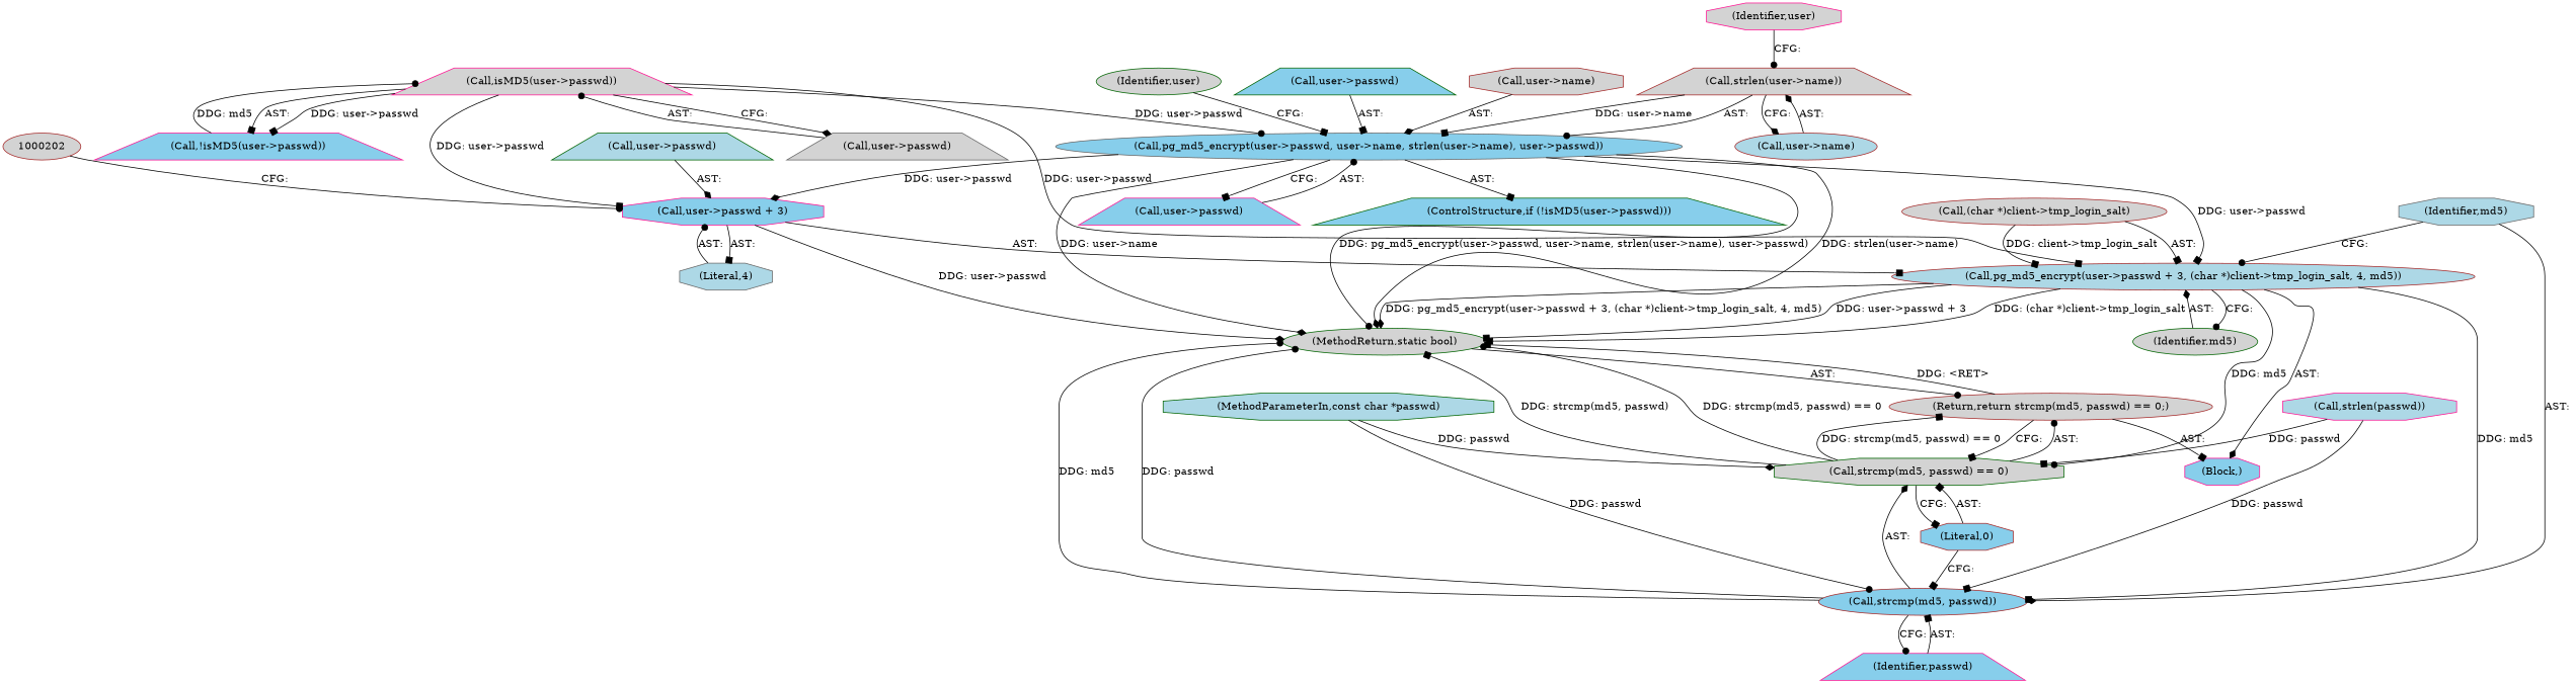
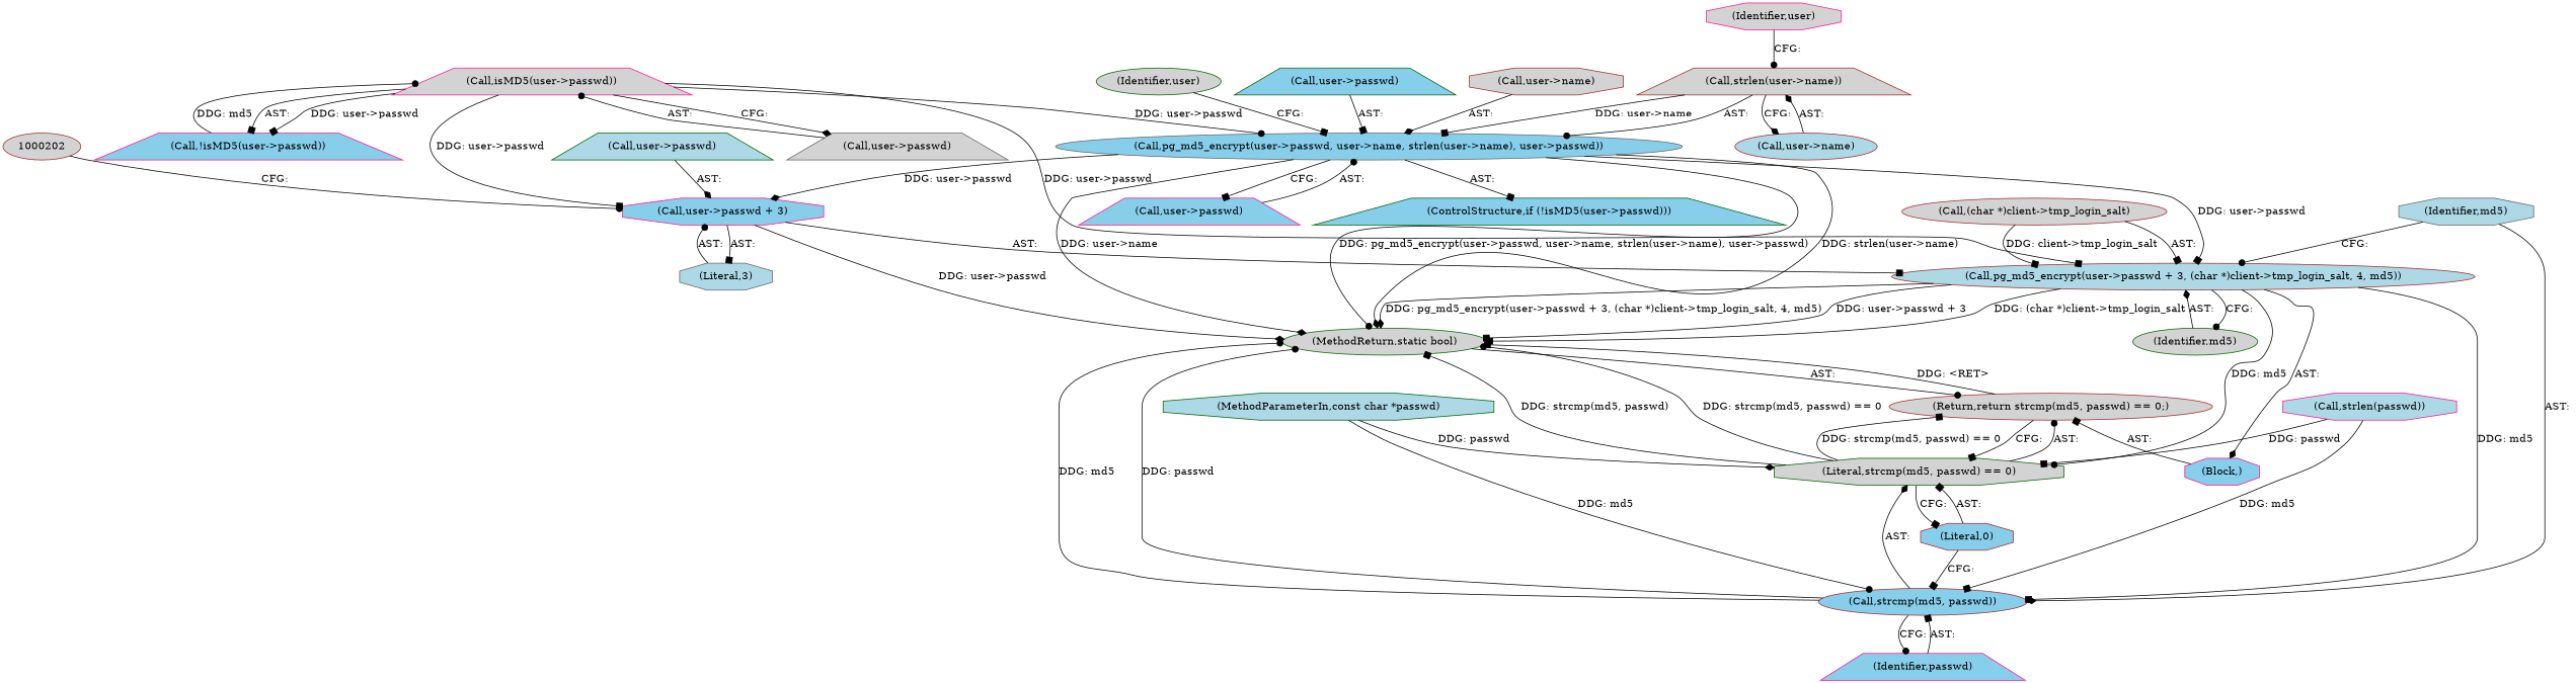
  digraph {
    node [color=brown fillcolor=lightgrey shape=ellipse style=filled]
    edge [arrowhead=box]
    n1 [color=gray40 fillcolor=skyblue label="(Call,pg_md5_encrypt(user->passwd, user->name, strlen(user->name), user->passwd))"]
    n2 [fillcolor=lightblue label="(Call,pg_md5_encrypt(user->passwd + 3, (char *)client->tmp_login_salt, 4, md5))"]
    n3 [color=deeppink fillcolor=skyblue label="(Call,user->passwd + 3)" shape=octagon]
    n4 [color=deeppink fillcolor=skyblue label="(Call,user->passwd)" shape=trapezium]
    n5 [color=darkgreen fillcolor=skyblue label="(ControlStructure,if (!isMD5(user->passwd)))" shape=trapezium]
    n6 [color=darkgreen label="(MethodReturn,static bool)"]
-   n7 [color=darkgreen label="(Call,strcmp(md5, passwd) == 0)" shape=octagon]
+   n7 [color=darkgreen label="(Literal,strcmp(md5, passwd) == 0)" shape=octagon]
    n8 [fillcolor=skyblue label="(Call,strcmp(md5, passwd))"]
    n9 [color=darkgreen label="(Identifier,md5)"]
    n10 [color=deeppink fillcolor=skyblue label="(Block,)" shape=octagon]
-   n11 [color=gray40 fillcolor=lightblue label="(Literal,4)" shape=octagon]
+   n11 [color=gray40 fillcolor=lightblue label="(Literal,3)" shape=octagon]
    n12 [label="(Return,return strcmp(md5, passwd) == 0;)"]
    n13 [color=deeppink label="(Call,isMD5(user->passwd))" shape=trapezium]
    n14 [color=deeppink fillcolor=skyblue label="(Call,!isMD5(user->passwd))" shape=trapezium]
    n15 [color=gray40 label="(Call,user->passwd)" shape=trapezium]
    n16 [label="(Call,strlen(user->name))" shape=trapezium]
    n17 [fillcolor=lightblue label="(Call,user->name)"]
    n18 [fillcolor=skyblue label="(Literal,0)" shape=octagon]
    n19 [color=deeppink fillcolor=skyblue label="(Identifier,passwd)" shape=trapezium]
    n20 [color=darkgreen fillcolor=lightblue label="(MethodParameterIn,const char *passwd)" shape=octagon]
    n21 [label="(Call,user->name)" shape=octagon]
    n22 [color=darkgreen label="(Identifier,user)"]
    n23 [color=deeppink fillcolor=lightblue label="(Call,strlen(passwd))" shape=octagon]
    n24 [label="(Call,(char *)client->tmp_login_salt)"]
    n25 [color=darkgreen fillcolor=lightblue label="(Call,user->passwd)" shape=trapezium]
    n26 [color=deeppink label="(Identifier,user)" shape=octagon]
    n27 [color=darkgreen fillcolor=skyblue label="(Call,user->passwd)" shape=trapezium]
    n28 [color=gray40 fillcolor=lightblue label="(Identifier,md5)" shape=octagon]
    1000202
    n1 -> n2 [label="DDG: user->passwd"]
    n1 -> n3 [arrowhead=diamond label="DDG: user->passwd"]
    n1 -> n4 [label="CFG: "]
    n1 -> n5 [label="AST: "]
    n1 -> n6 [arrowhead=diamond label="DDG: strlen(user->name)"]
    n1 -> n6 [arrowhead=diamond label="DDG: user->name"]
    n1 -> n6 [arrowhead=dot label="DDG: pg_md5_encrypt(user->passwd, user->name, strlen(user->name), user->passwd)"]
    n2 -> n6 [label="DDG: (char *)client->tmp_login_salt"]
    n2 -> n6 [arrowhead=diamond label="DDG: pg_md5_encrypt(user->passwd + 3, (char *)client->tmp_login_salt, 4, md5)"]
    n2 -> n6 [label="DDG: user->passwd + 3"]
    n2 -> n7 [arrowhead=dot label="DDG: md5"]
    n2 -> n8 [label="DDG: md5"]
    n2 -> n9 [arrowhead=dot label="CFG: "]
    n2 -> n10 [arrowhead=diamond label="AST: "]
    n3 -> n2 [label="AST: "]
    n3 -> n6 [arrowhead=diamond label="DDG: user->passwd"]
    n3 -> n11 [label="AST: "]
    n4 -> n1 [arrowhead=dot label="AST: "]
    n6 -> n12 [arrowhead=dot label="AST: "]
    n7 -> n6 [arrowhead=dot label="DDG: strcmp(md5, passwd) == 0"]
    n7 -> n6 [label="DDG: strcmp(md5, passwd)"]
    n7 -> n12 [arrowhead=dot label="AST: "]
    n7 -> n12 [label="DDG: strcmp(md5, passwd) == 0"]
    n7 -> n18 [label="CFG: "]
    n8 -> n6 [arrowhead=dot label="DDG: md5"]
    n8 -> n6 [arrowhead=dot label="DDG: passwd"]
    n8 -> n7 [arrowhead=diamond label="AST: "]
    n8 -> n19 [arrowhead=dot label="CFG: "]
    n9 -> n2 [arrowhead=diamond label="AST: "]
    n11 -> n3 [arrowhead=dot label="AST: "]
    n12 -> n6 [label="DDG: <RET>"]
    n12 -> n7 [label="CFG: "]
-   n12 -> n10 [label="AST: "]
+   n10 -> n12 [label="AST: "]
    n13 -> n1 [arrowhead=dot label="DDG: user->passwd"]
    n13 -> n2 [label="DDG: user->passwd"]
    n13 -> n3 [label="DDG: user->passwd"]
    n13 -> n14 [label="AST: "]
    n13 -> n14 [label="DDG: user->passwd"]
    n13 -> n15 [arrowhead=diamond label="CFG: "]
    n14 -> n13 [arrowhead=dot label="DDG: md5"]
    n15 -> n13 [arrowhead=dot label="AST: "]
    n16 -> n1 [arrowhead=dot label="AST: "]
    n16 -> n1 [label="DDG: user->name"]
    n16 -> n17 [arrowhead=diamond label="CFG: "]
    n17 -> n16 [arrowhead=diamond label="AST: "]
    n18 -> n7 [label="AST: "]
    n18 -> n8 [label="CFG: "]
    n19 -> n8 [label="AST: "]
    n20 -> n7 [arrowhead=diamond label="DDG: passwd"]
-   n20 -> n8 [arrowhead=dot label="DDG: passwd"]
+   n20 -> n8 [arrowhead=dot label="DDG: md5"]
    n21 -> n1 [arrowhead=diamond label="AST: "]
    n22 -> n1 [label="CFG: "]
    n23 -> n7 [label="DDG: passwd"]
-   n23 -> n8 [label="DDG: passwd"]
+   n23 -> n8 [label="DDG: md5"]
    n24 -> n2 [label="AST: "]
    n24 -> n2 [label="DDG: client->tmp_login_salt"]
    n25 -> n3 [arrowhead=diamond label="AST: "]
    n26 -> n16 [arrowhead=dot label="CFG: "]
    n27 -> n1 [label="AST: "]
    n28 -> n2 [arrowhead=dot label="CFG: "]
    n28 -> n8 [arrowhead=diamond label="AST: "]
    1000202 -> n3 [arrowhead=dot label="CFG: "]
  }
